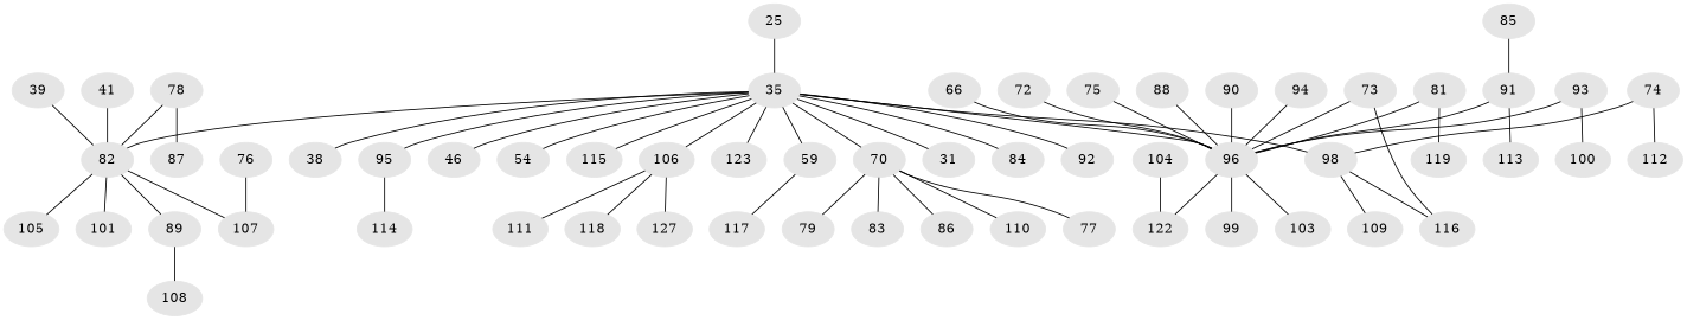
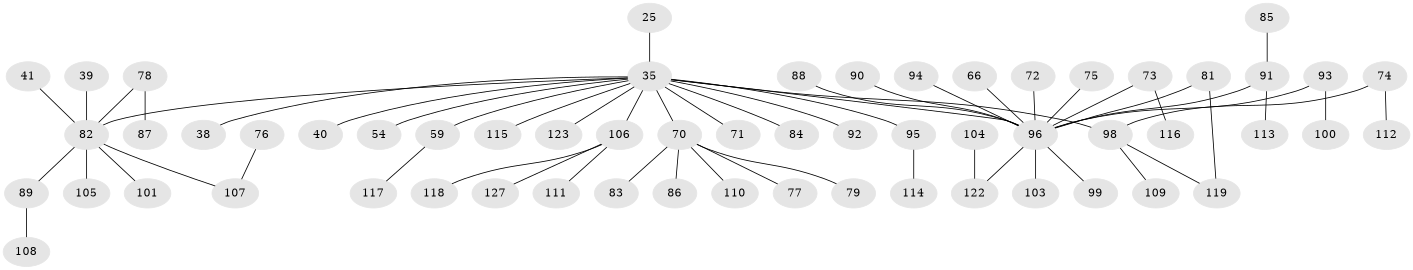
  graph {
    node [color=gray90 style=filled]
    35 [super="+8+14+15+17+27"]
    38
-   40 [label=46]
+   40
    54
    59
    70 [super="+57+53+62"]
-   71 [label=31]
+   71
    82 [super="+21+22+29"]
    84
    92 [super="+68"]
    95 [super="+67"]
    96 [super="+58+45+51+64+9"]
    98 [super="+65"]
    106 [super="+101+43+47+69"]
    115 [super="+55"]
    123
    25
    117
    77
    79
    83
    86
    110
    107 [super="+32"]
    89 [super="+31+34"]
    105
    n27 [label=101]
    114
    99
    103
    122 [super="+97"]
    119
    109
    111
    118
    n36 [label=127]
    39
    41
    66
    72
    73
    116
    74
    112
    75
    76
    78
    87
    81 [super="+49"]
    108
    91 [super="+4+80"]
    113 [super="+30"]
    85
    88
    90
    93
    100
    94
    104 [super="+42"]
    35 -- 38
    35 -- 40
    35 -- 54
    35 -- 59
    35 -- 70 [weight=2]
    35 -- 71
    35 -- 82 [weight=2]
    35 -- 84
    35 -- 92
    35 -- 95
    35 -- 96 [weight=2]
    35 -- 98
    35 -- 106
    35 -- 115
    35 -- 123
    59 -- 117
    70 -- 77
    70 -- 79
    70 -- 83
    70 -- 86
    70 -- 110
    82 -- 107
    82 -- 89
    82 -- 105
    82 -- n27
    95 -- 114
    96 -- 99
    96 -- 103
    96 -- 122
-   98 -- 116
+   98 -- 119
    98 -- 109
    106 -- 111
    106 -- 118
    106 -- n36
    25 -- 35
    89 -- 108
    39 -- 82
    41 -- 82
    66 -- 96
    72 -- 96
    73 -- 96
    73 -- 116
    74 -- 98
    74 -- 112
    75 -- 96
    76 -- 107
    78 -- 82
    78 -- 87
    81 -- 96
    81 -- 119
    91 -- 96 [weight=2]
    91 -- 113
    85 -- 91
    88 -- 96
    90 -- 96
    93 -- 96
    93 -- 100
    94 -- 96
    104 -- 122
  }
